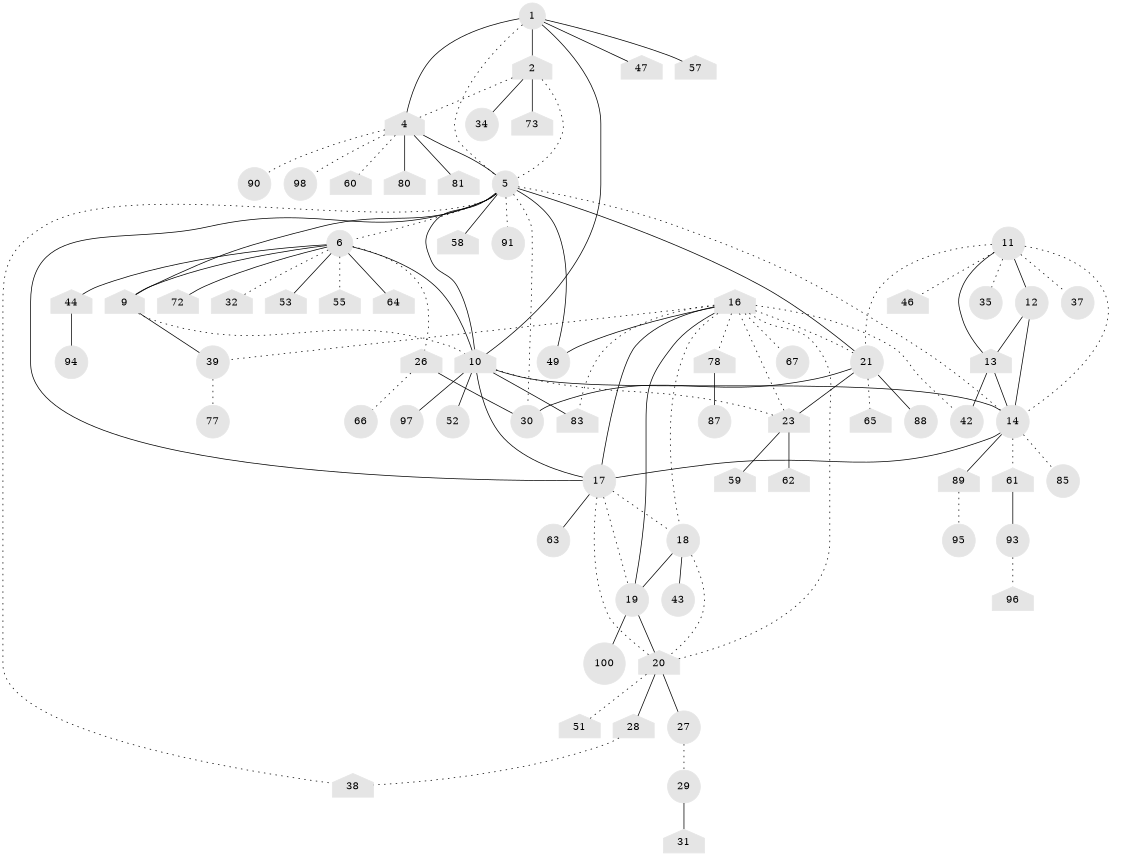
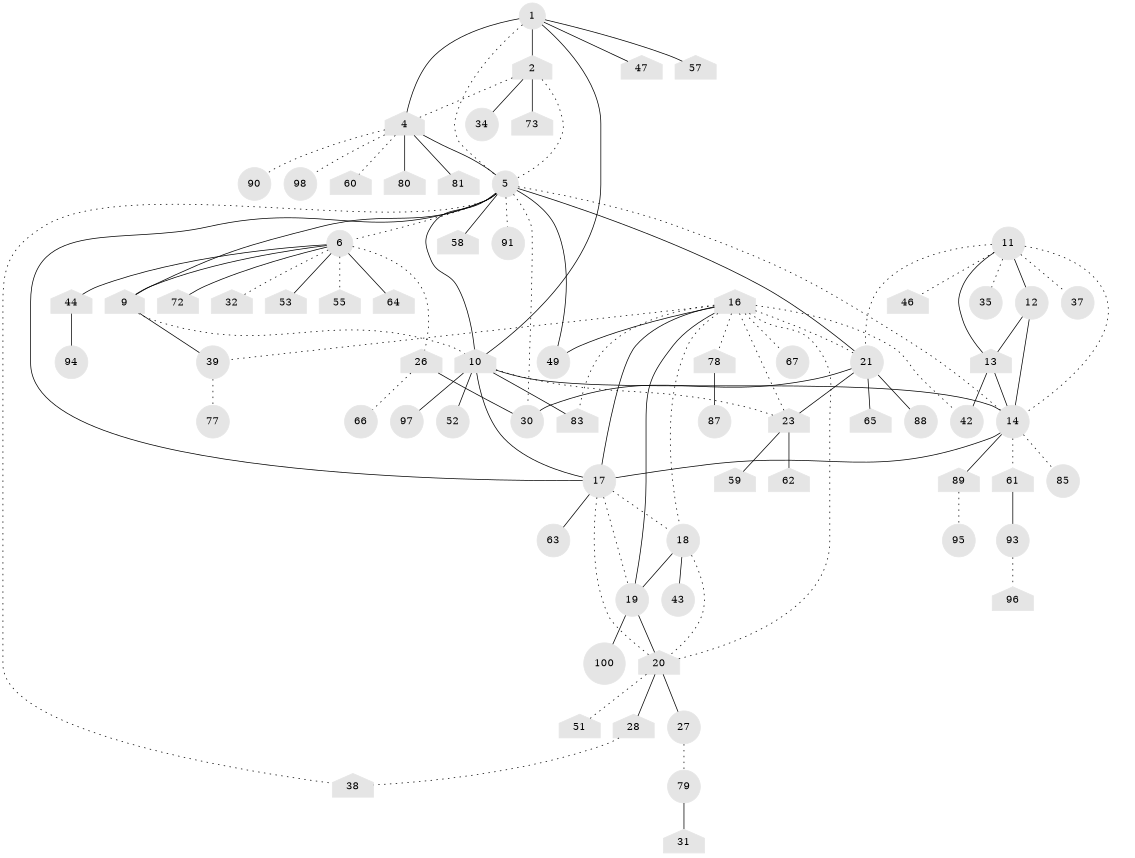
  graph {
    node [color=gray90 shape=circle style=filled]
    edge [style=solid]
    1 [super="+41"]
    2 [shape=house super="+3"]
    4 [shape=house super="+70"]
    5 [super="+8"]
    10 [shape=house super="+86"]
    47 [shape=house]
    57 [shape=house]
    34
    73 [shape=house]
    60 [shape=house super="+84"]
    80 [shape=house]
    81 [shape=house]
    90
    98
    6 [super="+7"]
    9 [shape=house super="+50"]
    14 [super="+15"]
    17 [super="+76"]
    21 [super="+22"]
    30
    38 [shape=house]
    49
    58 [shape=house]
    91
    23 [shape=house super="+24"]
    52
    83 [shape=house]
    97
    26 [shape=house super="+36"]
    32 [shape=house super="+54"]
    44 [shape=house]
    53 [shape=house super="+82"]
    55 [shape=house]
    64 [shape=house]
    72 [shape=house]
    39 [super="+68"]
    61 [shape=house]
    85
    89 [shape=house]
    18 [super="+56"]
    19 [super="+75"]
    20 [shape=house super="+33"]
    63
    65 [shape=house]
    88
    66
    94
    77
    59 [shape=house]
    62 [shape=house]
    11 [super="+45"]
    12 [super="+71"]
    13 [shape=house super="+74"]
    35
    37 [super="+40"]
    46 [shape=house]
    42 [super="+79"]
    93
    95
    16 [shape=house super="+25"]
    67
    78 [shape=house super="+92"]
    43
    100
    27
    28 [shape=house super="+69"]
    51 [shape=house]
    87
-   29 [super="+99"]
+   29 [super="+99" label=79]
    31 [shape=house]
    96 [shape=house]
    1 -- 2 [weight=2]
    1 -- 4
    1 -- 5 [style=dotted]
    1 -- 10
    1 -- 47
    1 -- 57
    2 -- 4 [style=dotted weight=2]
    2 -- 5 [style=dotted weight=2]
    2 -- 34
    2 -- 73
    4 -- 5
    4 -- 60 [style=dotted]
    4 -- 80
    4 -- 81
    4 -- 90 [style=dotted]
    4 -- 98 [style=dotted]
    5 -- 10
    5 -- 6 [style=dotted weight=2]
    5 -- 9
    5 -- 14 [style=dotted]
    5 -- 17
    5 -- 21
    5 -- 30 [style=dotted]
    5 -- 38 [style=dotted]
    5 -- 49
    5 -- 58
    5 -- 91 [style=dotted]
    10 -- 14
    10 -- 17
    10 -- 23 [style=dotted]
    10 -- 52
    10 -- 83
    10 -- 97
-   6 -- 10 [weight=2]
    6 -- 9 [weight=2]
    6 -- 26 [style=dotted]
    6 -- 32 [style=dotted]
    6 -- 44
    6 -- 53
    6 -- 55 [style=dotted]
    6 -- 64
    6 -- 72
    9 -- 10 [style=dotted]
    9 -- 39
    14 -- 17
    14 -- 61 [style=dotted]
    14 -- 85 [style=dotted]
    14 -- 89
    17 -- 18 [style=dotted]
    17 -- 19 [style=dotted]
    17 -- 20 [style=dotted]
    17 -- 63
    21 -- 30
    21 -- 23 [weight=4]
-   21 -- 65 [style=dotted]
+   21 -- 65
    21 -- 88
    23 -- 59
    23 -- 62
    26 -- 30
    26 -- 66 [style=dotted]
    44 -- 94
    39 -- 77 [style=dotted]
    61 -- 93
    89 -- 95 [style=dotted]
    18 -- 19
    18 -- 20 [style=dotted]
    18 -- 43
    19 -- 20
    19 -- 100
    20 -- 27
    20 -- 28
    20 -- 51 [style=dotted]
    11 -- 14 [style=dotted weight=2]
    11 -- 21 [style=dotted]
    11 -- 12
    11 -- 13
    11 -- 35 [style=dotted]
    11 -- 37 [style=dotted]
    11 -- 46 [style=dotted]
    12 -- 14 [weight=2]
    12 -- 13
    13 -- 14 [weight=2]
    13 -- 42
    93 -- 96 [style=dotted]
    16 -- 17
    16 -- 21 [style=dotted weight=2]
    16 -- 49
    16 -- 23 [style=dotted weight=2]
    16 -- 83 [style=dotted]
    16 -- 39 [style=dotted]
    16 -- 18 [style=dotted]
    16 -- 19
    16 -- 20 [style=dotted]
    16 -- 42 [style=dotted]
    16 -- 67 [style=dotted]
    16 -- 78 [style=dotted]
    78 -- 87
    27 -- 29 [style=dotted]
    28 -- 38 [style=dotted]
    29 -- 31
  }
